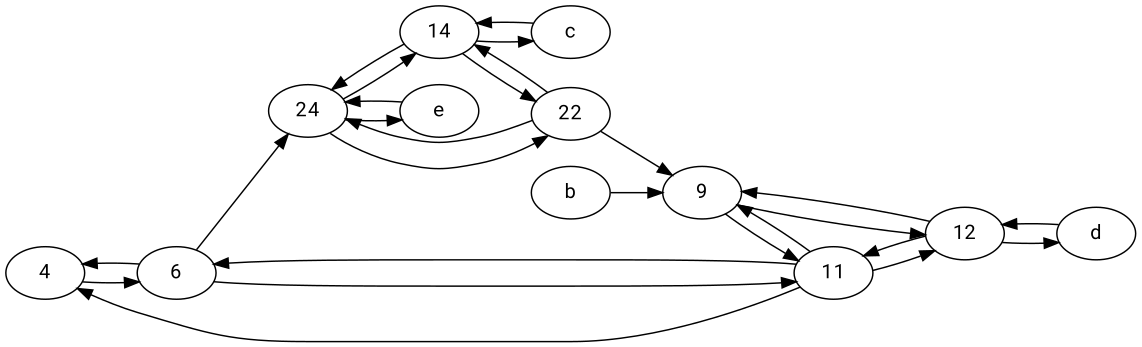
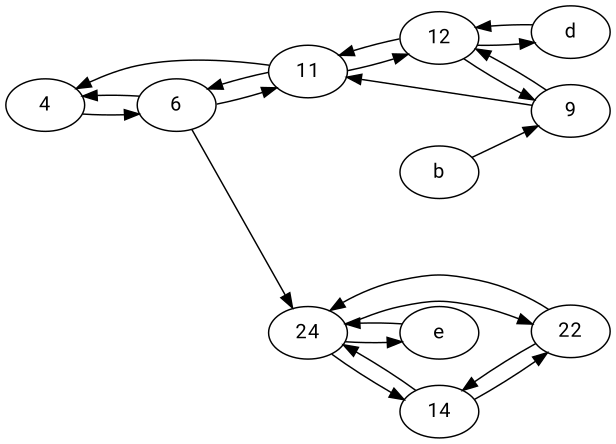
  digraph {
    fontname="Roboto Mono"
    rankdir=LR
    node [fontname="Roboto Mono"]
    edge [fontname="Roboto Mono"]
    4
    6
    11
    24
    9
    n6 [label=12]
    14
    22
-   c
    e
    d
    b
    4 -> 6
    6 -> 4
    6 -> 11
    6 -> 24
    11 -> 4
    11 -> 6
-   11 -> 9
    11 -> n6
    24 -> 14
    24 -> 22
    24 -> e
    9 -> 11
    9 -> n6
    n6 -> 11
    n6 -> 9
    n6 -> d
    14 -> 24
    14 -> 22
-   14 -> c
    22 -> 24
-   22 -> 9
    22 -> 14
-   c -> 14
    e -> 24
    d -> n6
    b -> 9
  }
